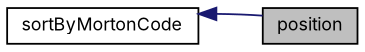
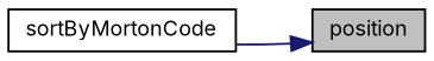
  digraph {
    rankdir=RL
    fontname=Inter
    node [color=black fontname=Inter fontsize=10 shape=record style=filled]
    n1 [fillcolor=grey75 fontcolor=black height=0.2 label=position width=0.4]
    n2 [fillcolor=white height=0.2 label=sortByMortonCode width=0.4]
-   n2 -> n1 [color=midnightblue dir=back fontname=Inter fontsize=10 labelfontname=Helvetica labelfontsize=10 style=solid]
+   n1 -> n2 [color=midnightblue dir=back fontname=Inter fontsize=10 labelfontname=Helvetica labelfontsize=10 style=solid]
  }
